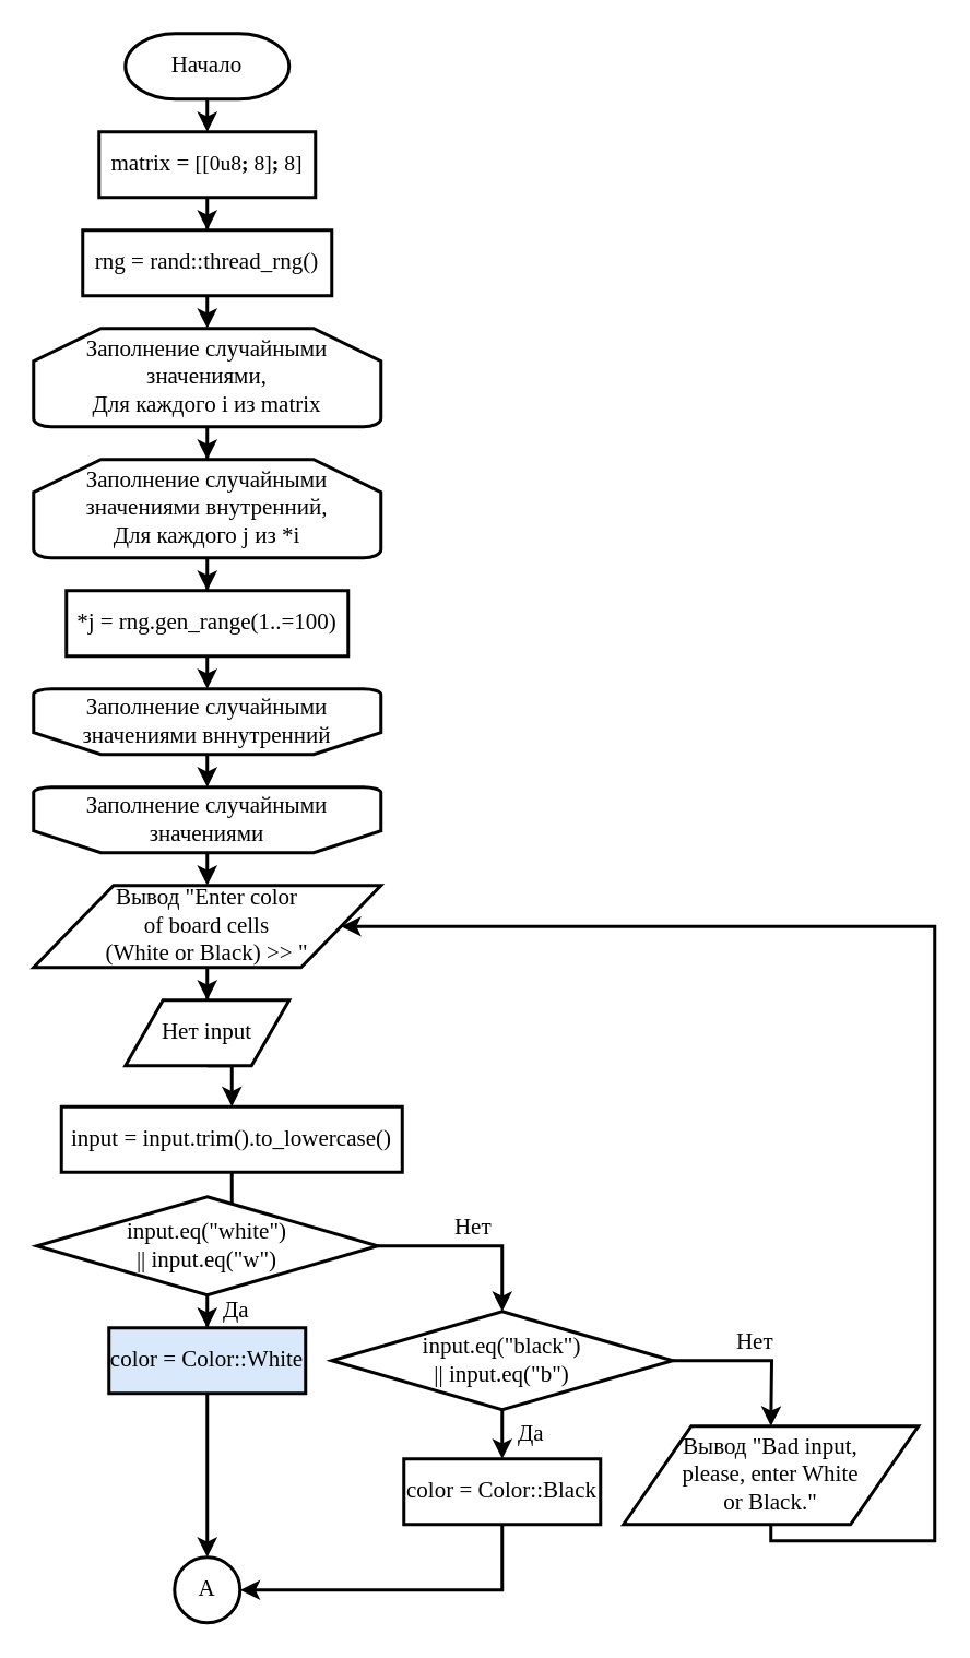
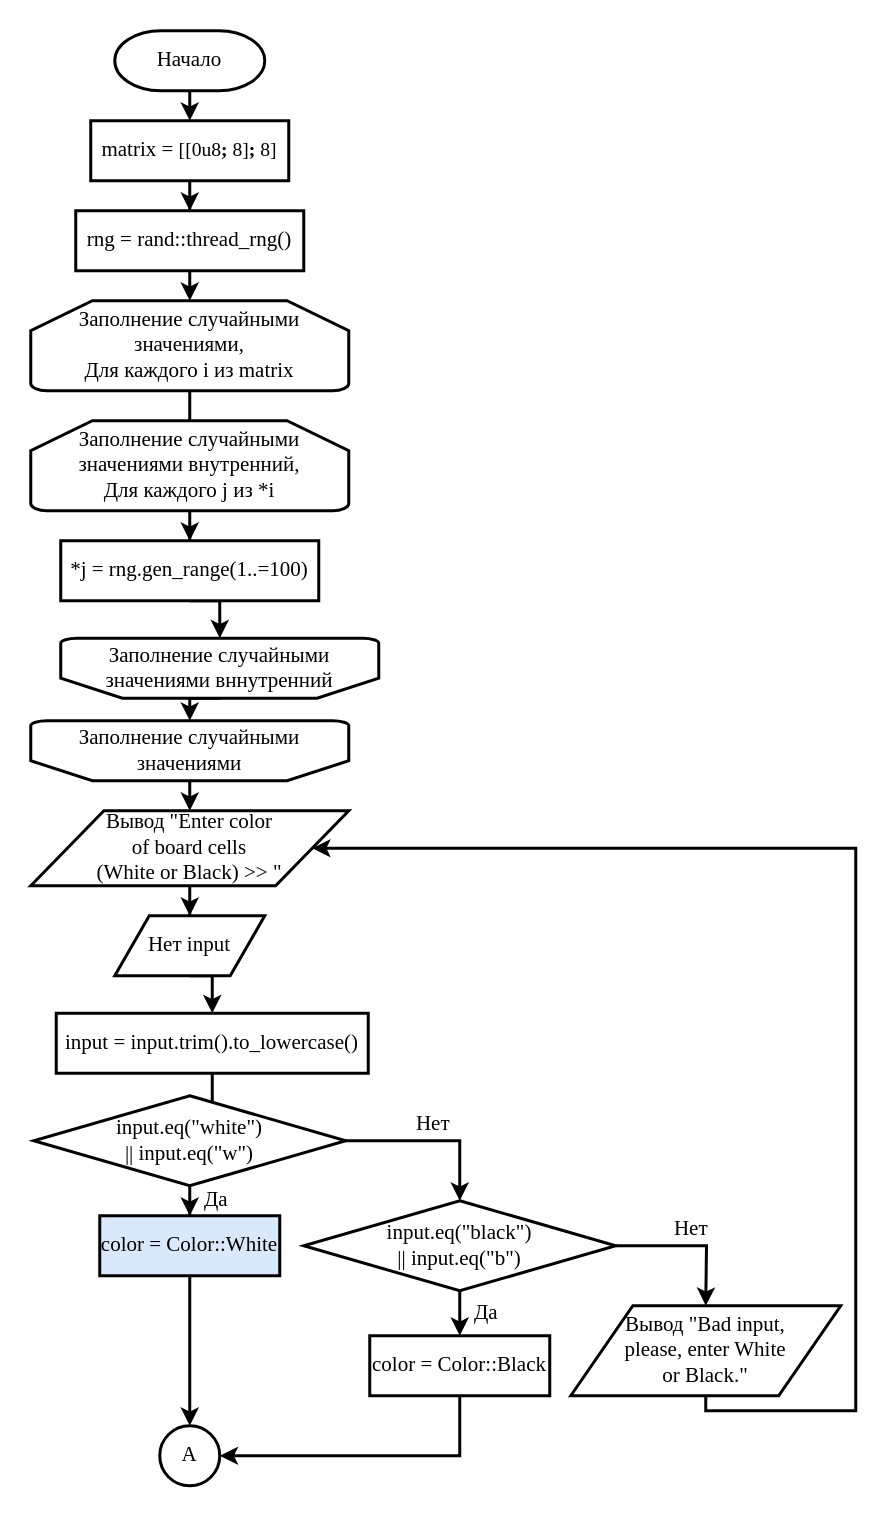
  <mxCell id="0" />
  <mxCell id="1" parent="0" />
  <mxCell id="2" style="edgeStyle=orthogonalEdgeStyle;rounded=0;orthogonalLoop=1;jettySize=auto;html=1;exitX=0.5;exitY=1;exitDx=0;exitDy=0;exitPerimeter=0;entryX=0.5;entryY=0;entryDx=0;entryDy=0;fontFamily=Times New Roman;fontSize=14;fontColor=#000000;strokeWidth=2;" edge="1" parent="1" source="3" target="5"><mxGeometry relative="1" as="geometry" /></mxCell>
  <mxCell id="3" value="Начало" style="strokeWidth=2;html=1;shape=mxgraph.flowchart.terminator;whiteSpace=wrap;fontFamily=Times New Roman;labelBorderColor=none;fontSize=14;fontColor=#000000;" vertex="1" parent="1"><mxGeometry x="76" y="20" width="100" height="40" as="geometry" /></mxCell>
  <mxCell id="4" value="" style="edgeStyle=orthogonalEdgeStyle;rounded=0;orthogonalLoop=1;jettySize=auto;html=1;fontFamily=Times New Roman;fontSize=14;fontColor=#000000;strokeWidth=2;" edge="1" parent="1" source="5" target="7"><mxGeometry relative="1" as="geometry" /></mxCell>
  <mxCell id="5" value="matrix =&amp;nbsp;&lt;span style=&quot;font-size: 9.8pt;&quot;&gt;[&lt;/span&gt;&lt;span style=&quot;font-size: 9.8pt;&quot;&gt;[&lt;/span&gt;&lt;span style=&quot;font-size: 9.8pt;&quot;&gt;0u8&lt;/span&gt;&lt;span style=&quot;font-size: 9.8pt; font-weight: bold;&quot;&gt;; &lt;/span&gt;&lt;span style=&quot;font-size: 9.8pt;&quot;&gt;8&lt;/span&gt;&lt;span style=&quot;font-size: 9.8pt;&quot;&gt;]&lt;/span&gt;&lt;span style=&quot;font-size: 9.8pt; font-weight: bold;&quot;&gt;; &lt;/span&gt;&lt;span style=&quot;font-size: 9.8pt;&quot;&gt;8&lt;/span&gt;&lt;span style=&quot;font-size: 9.8pt;&quot;&gt;]&lt;/span&gt;" style="rounded=0;whiteSpace=wrap;html=1;labelBorderColor=none;fontFamily=Times New Roman;fontSize=14;strokeWidth=2;fontColor=#000000;" vertex="1" parent="1"><mxGeometry x="60" y="80" width="132" height="40" as="geometry" /></mxCell>
  <mxCell id="6" style="edgeStyle=orthogonalEdgeStyle;rounded=0;orthogonalLoop=1;jettySize=auto;html=1;exitX=0.5;exitY=1;exitDx=0;exitDy=0;entryX=0.5;entryY=0;entryDx=0;entryDy=0;entryPerimeter=0;fontFamily=Times New Roman;fontSize=14;fontColor=#000000;strokeWidth=2;" edge="1" parent="1" source="7" target="9"><mxGeometry relative="1" as="geometry" /></mxCell>
  <mxCell id="7" value="rng = rand::thread_rng()" style="whiteSpace=wrap;html=1;fontSize=14;fontFamily=Times New Roman;rounded=0;labelBorderColor=none;strokeWidth=2;fontColor=#000000;" vertex="1" parent="1"><mxGeometry x="50" y="140" width="152" height="40" as="geometry" /></mxCell>
- <mxCell id="8" value="" style="edgeStyle=orthogonalEdgeStyle;rounded=0;orthogonalLoop=1;jettySize=auto;html=1;fontFamily=Times New Roman;fontSize=14;fontColor=#000000;strokeWidth=2;" edge="1" parent="1" source="9" target="11"><mxGeometry relative="1" as="geometry" /></mxCell>
+ <mxCell id="8" value="" style="edgeStyle=orthogonalEdgeStyle;rounded=0;orthogonalLoop=1;jettySize=auto;html=1;fontFamily=Times New Roman;fontSize=14;fontColor=#000000;strokeWidth=2;endArrow=none;" edge="1" parent="1" source="9" target="11"><mxGeometry relative="1" as="geometry" /></mxCell>
  <mxCell id="9" value="Заполнение случайными значениями,&lt;br&gt;Для каждого i из matrix" style="strokeWidth=2;html=1;shape=mxgraph.flowchart.loop_limit;whiteSpace=wrap;labelBorderColor=none;fontFamily=Times New Roman;fontSize=14;fontColor=#000000;" vertex="1" parent="1"><mxGeometry x="20" y="200" width="212" height="60" as="geometry" /></mxCell>
  <mxCell id="10" value="" style="edgeStyle=orthogonalEdgeStyle;rounded=0;orthogonalLoop=1;jettySize=auto;html=1;fontFamily=Times New Roman;fontSize=14;fontColor=#000000;strokeWidth=2;" edge="1" parent="1" source="11" target="13"><mxGeometry relative="1" as="geometry" /></mxCell>
  <mxCell id="11" value="Заполнение случайными значениями внутренний,&lt;br&gt;Для каждого j из *i" style="strokeWidth=2;html=1;shape=mxgraph.flowchart.loop_limit;whiteSpace=wrap;labelBorderColor=none;fontFamily=Times New Roman;fontSize=14;fontColor=#000000;" vertex="1" parent="1"><mxGeometry x="20" y="280" width="212" height="60" as="geometry" /></mxCell>
  <mxCell id="12" style="edgeStyle=orthogonalEdgeStyle;rounded=0;orthogonalLoop=1;jettySize=auto;html=1;exitX=0.5;exitY=1;exitDx=0;exitDy=0;entryX=0.5;entryY=1;entryDx=0;entryDy=0;entryPerimeter=0;fontFamily=Times New Roman;fontSize=14;fontColor=#000000;strokeWidth=2;" edge="1" parent="1" source="13" target="15"><mxGeometry relative="1" as="geometry" /></mxCell>
  <mxCell id="13" value="*j = rng.gen_range(1..=100)" style="whiteSpace=wrap;html=1;fontSize=14;fontFamily=Times New Roman;fontColor=#000000;strokeWidth=2;labelBorderColor=none;" vertex="1" parent="1"><mxGeometry x="40" y="360" width="172" height="40" as="geometry" /></mxCell>
  <mxCell id="14" style="edgeStyle=orthogonalEdgeStyle;rounded=0;orthogonalLoop=1;jettySize=auto;html=1;exitX=0.5;exitY=0;exitDx=0;exitDy=0;exitPerimeter=0;entryX=0.5;entryY=1;entryDx=0;entryDy=0;entryPerimeter=0;fontFamily=Times New Roman;fontSize=14;fontColor=#000000;strokeWidth=2;" edge="1" parent="1" source="15" target="16"><mxGeometry relative="1" as="geometry" /></mxCell>
- <mxCell id="15" value="Заполнение случайными значениями вннутренний&lt;br&gt;" style="strokeWidth=2;html=1;shape=mxgraph.flowchart.loop_limit;whiteSpace=wrap;labelBorderColor=none;fontFamily=Times New Roman;fontSize=14;fontColor=#000000;direction=west;" vertex="1" parent="1"><mxGeometry x="20" y="420" width="212" height="40" as="geometry" /></mxCell>
+ <mxCell id="15" value="Заполнение случайными значениями вннутренний&lt;br&gt;" style="strokeWidth=2;html=1;shape=mxgraph.flowchart.loop_limit;whiteSpace=wrap;labelBorderColor=none;fontFamily=Times New Roman;fontSize=14;fontColor=#000000;direction=west;" vertex="1" parent="1"><mxGeometry x="40" y="425" width="212" height="40" as="geometry" /></mxCell>
  <mxCell id="16" value="Заполнение случайными значениями&lt;br&gt;" style="strokeWidth=2;html=1;shape=mxgraph.flowchart.loop_limit;whiteSpace=wrap;labelBorderColor=none;fontFamily=Times New Roman;fontSize=14;fontColor=#000000;direction=west;" vertex="1" parent="1"><mxGeometry x="20" y="480" width="212" height="40" as="geometry" /></mxCell>
  <mxCell id="17" value="" style="edgeStyle=orthogonalEdgeStyle;rounded=0;orthogonalLoop=1;jettySize=auto;html=1;fontFamily=Times New Roman;fontSize=14;fontColor=#000000;exitX=0.5;exitY=0;exitDx=0;exitDy=0;exitPerimeter=0;strokeWidth=2;" edge="1" parent="1" source="16"><mxGeometry relative="1" as="geometry"><mxPoint x="126" y="580" as="sourcePoint" /><mxPoint x="126" y="540" as="targetPoint" /></mxGeometry></mxCell>
  <mxCell id="18" style="edgeStyle=orthogonalEdgeStyle;rounded=0;orthogonalLoop=1;jettySize=auto;html=1;exitX=0.5;exitY=1;exitDx=0;exitDy=0;fontFamily=Times New Roman;fontSize=14;fontColor=#000000;strokeWidth=2;" edge="1" parent="1" source="19" target="21"><mxGeometry relative="1" as="geometry" /></mxCell>
  <mxCell id="19" value="Вывод &quot;Enter color&lt;br&gt;of board cells&lt;br&gt;(White or Black) &amp;gt;&amp;gt; &quot;" style="shape=parallelogram;html=1;strokeWidth=2;perimeter=parallelogramPerimeter;whiteSpace=wrap;rounded=0;arcSize=12;size=0.23;labelBorderColor=none;fontFamily=Times New Roman;fontSize=14;fontColor=#000000;" vertex="1" parent="1"><mxGeometry x="20" y="540" width="212" height="50" as="geometry" /></mxCell>
  <mxCell id="20" style="edgeStyle=orthogonalEdgeStyle;rounded=0;orthogonalLoop=1;jettySize=auto;html=1;exitX=0.5;exitY=1;exitDx=0;exitDy=0;entryX=0.5;entryY=0;entryDx=0;entryDy=0;fontFamily=Times New Roman;fontSize=14;fontColor=#000000;strokeWidth=2;" edge="1" parent="1" source="21" target="23"><mxGeometry relative="1" as="geometry" /></mxCell>
  <mxCell id="21" value="Нет input" style="shape=parallelogram;html=1;strokeWidth=2;perimeter=parallelogramPerimeter;whiteSpace=wrap;rounded=0;arcSize=12;size=0.23;labelBorderColor=none;fontFamily=Times New Roman;fontSize=14;fontColor=#000000;" vertex="1" parent="1"><mxGeometry x="76" y="610" width="100" height="40" as="geometry" /></mxCell>
  <mxCell id="22" style="edgeStyle=orthogonalEdgeStyle;rounded=0;orthogonalLoop=1;jettySize=auto;html=1;exitX=0.5;exitY=1;exitDx=0;exitDy=0;fontFamily=Times New Roman;fontSize=14;fontColor=#000000;strokeWidth=2;" edge="1" parent="1" source="23" target="26"><mxGeometry relative="1" as="geometry" /></mxCell>
  <mxCell id="23" value="input = input.trim().to_lowercase()" style="whiteSpace=wrap;html=1;fontSize=14;fontFamily=Times New Roman;fontColor=#000000;strokeWidth=2;labelBorderColor=none;" vertex="1" parent="1"><mxGeometry x="37" y="675" width="208" height="40" as="geometry" /></mxCell>
  <mxCell id="24" value="Да" style="edgeStyle=orthogonalEdgeStyle;rounded=0;orthogonalLoop=1;jettySize=auto;html=1;fontFamily=Times New Roman;fontSize=14;fontColor=#000000;strokeWidth=2;labelPosition=right;verticalLabelPosition=middle;align=left;verticalAlign=middle;spacingRight=0;spacingLeft=8;" edge="1" parent="1" source="26" target="28"><mxGeometry relative="1" as="geometry" /></mxCell>
  <mxCell id="25" value="Нет" style="edgeStyle=orthogonalEdgeStyle;rounded=0;orthogonalLoop=1;jettySize=auto;html=1;exitX=1;exitY=0.5;exitDx=0;exitDy=0;exitPerimeter=0;fontFamily=Times New Roman;fontSize=14;fontColor=#000000;entryX=0.5;entryY=0;entryDx=0;entryDy=0;entryPerimeter=0;strokeWidth=2;labelPosition=center;verticalLabelPosition=top;align=center;verticalAlign=bottom;" edge="1" parent="1" source="26" target="36"><mxGeometry relative="1" as="geometry"><mxPoint x="312" y="790" as="targetPoint" /></mxGeometry></mxCell>
  <mxCell id="26" value="input.eq(&quot;white&quot;)&lt;br&gt;|| input.eq(&quot;w&quot;)" style="strokeWidth=2;html=1;shape=mxgraph.flowchart.decision;whiteSpace=wrap;rounded=0;labelBorderColor=none;fontFamily=Times New Roman;fontSize=14;fontColor=#000000;" vertex="1" parent="1"><mxGeometry x="22" y="730" width="208" height="60" as="geometry" /></mxCell>
  <mxCell id="27" style="edgeStyle=orthogonalEdgeStyle;rounded=0;orthogonalLoop=1;jettySize=auto;html=1;exitX=0.5;exitY=1;exitDx=0;exitDy=0;fontFamily=Times New Roman;fontSize=14;fontColor=#000000;entryX=0.5;entryY=0;entryDx=0;entryDy=0;strokeWidth=2;" edge="1" parent="1" source="28" target="35"><mxGeometry relative="1" as="geometry"><mxPoint x="126" y="930" as="targetPoint" /></mxGeometry></mxCell>
  <mxCell id="28" value="color = Color::White" style="whiteSpace=wrap;html=1;fontSize=14;fontFamily=Times New Roman;fontColor=#000000;strokeWidth=2;rounded=0;labelBorderColor=none;fillColor=#dae8fc;" vertex="1" parent="1"><mxGeometry x="66" y="810" width="120" height="40" as="geometry" /></mxCell>
  <mxCell id="29" value="Да&lt;br&gt;" style="edgeStyle=orthogonalEdgeStyle;rounded=0;orthogonalLoop=1;jettySize=auto;html=1;exitX=0.5;exitY=1;exitDx=0;exitDy=0;exitPerimeter=0;entryX=0.5;entryY=0;entryDx=0;entryDy=0;fontFamily=Times New Roman;fontSize=14;fontColor=#000000;strokeWidth=2;labelPosition=right;verticalLabelPosition=middle;align=left;verticalAlign=middle;spacingLeft=8;" edge="1" parent="1" source="36" target="32"><mxGeometry relative="1" as="geometry"><mxPoint x="282" y="870" as="sourcePoint" /></mxGeometry></mxCell>
  <mxCell id="30" value="Нет&lt;br&gt;" style="edgeStyle=orthogonalEdgeStyle;rounded=0;orthogonalLoop=1;jettySize=auto;html=1;fontFamily=Times New Roman;fontSize=14;fontColor=#000000;entryX=0.5;entryY=0;entryDx=0;entryDy=0;exitX=1;exitY=0.5;exitDx=0;exitDy=0;exitPerimeter=0;strokeWidth=2;labelPosition=center;verticalLabelPosition=top;align=center;verticalAlign=bottom;" edge="1" parent="1" source="36"><mxGeometry relative="1" as="geometry"><mxPoint x="470" y="870" as="targetPoint" /><mxPoint x="340" y="850" as="sourcePoint" /></mxGeometry></mxCell>
  <mxCell id="31" style="edgeStyle=orthogonalEdgeStyle;rounded=0;orthogonalLoop=1;jettySize=auto;html=1;exitX=0.5;exitY=1;exitDx=0;exitDy=0;entryX=1;entryY=0.5;entryDx=0;entryDy=0;fontFamily=Times New Roman;fontSize=14;fontColor=#000000;strokeWidth=2;" edge="1" parent="1" source="32" target="35"><mxGeometry relative="1" as="geometry"><mxPoint x="186" y="950" as="targetPoint" /></mxGeometry></mxCell>
  <mxCell id="32" value="color = Color::Black" style="whiteSpace=wrap;html=1;fontSize=14;fontFamily=Times New Roman;fontColor=#000000;strokeWidth=2;rounded=0;labelBorderColor=none;" vertex="1" parent="1"><mxGeometry x="246" y="890" width="120" height="40" as="geometry" /></mxCell>
  <mxCell id="33" style="edgeStyle=orthogonalEdgeStyle;rounded=0;orthogonalLoop=1;jettySize=auto;html=1;exitX=0.5;exitY=1;exitDx=0;exitDy=0;entryX=1;entryY=0.5;entryDx=0;entryDy=0;strokeWidth=2;fontFamily=Times New Roman;fontSize=14;fontColor=#000000;" edge="1" parent="1" source="34" target="19"><mxGeometry relative="1" as="geometry"><Array as="points"><mxPoint x="470" y="940" /><mxPoint x="570" y="940" /><mxPoint x="570" y="565" /></Array></mxGeometry></mxCell>
  <mxCell id="34" value="Вывод &quot;Bad input,&lt;br&gt;please, enter White&lt;br&gt;or Black.&quot;" style="shape=parallelogram;html=1;strokeWidth=2;perimeter=parallelogramPerimeter;whiteSpace=wrap;rounded=0;arcSize=12;size=0.23;labelBorderColor=none;fontFamily=Times New Roman;fontSize=14;fontColor=#000000;" vertex="1" parent="1"><mxGeometry x="380" y="870" width="180" height="60" as="geometry" /></mxCell>
  <mxCell id="35" value="А&lt;br&gt;" style="ellipse;whiteSpace=wrap;html=1;aspect=fixed;rounded=0;labelBorderColor=none;fontFamily=Times New Roman;fontSize=14;fontColor=#000000;strokeWidth=2;" vertex="1" parent="1"><mxGeometry x="106" y="950" width="40" height="40" as="geometry" /></mxCell>
  <mxCell id="36" value="input.eq(&quot;black&quot;)&lt;br&gt;|| input.eq(&quot;b&quot;)" style="strokeWidth=2;html=1;shape=mxgraph.flowchart.decision;whiteSpace=wrap;rounded=0;labelBorderColor=none;fontFamily=Times New Roman;fontSize=14;fontColor=#000000;" vertex="1" parent="1"><mxGeometry x="202" y="800" width="208" height="60" as="geometry" /></mxCell>
